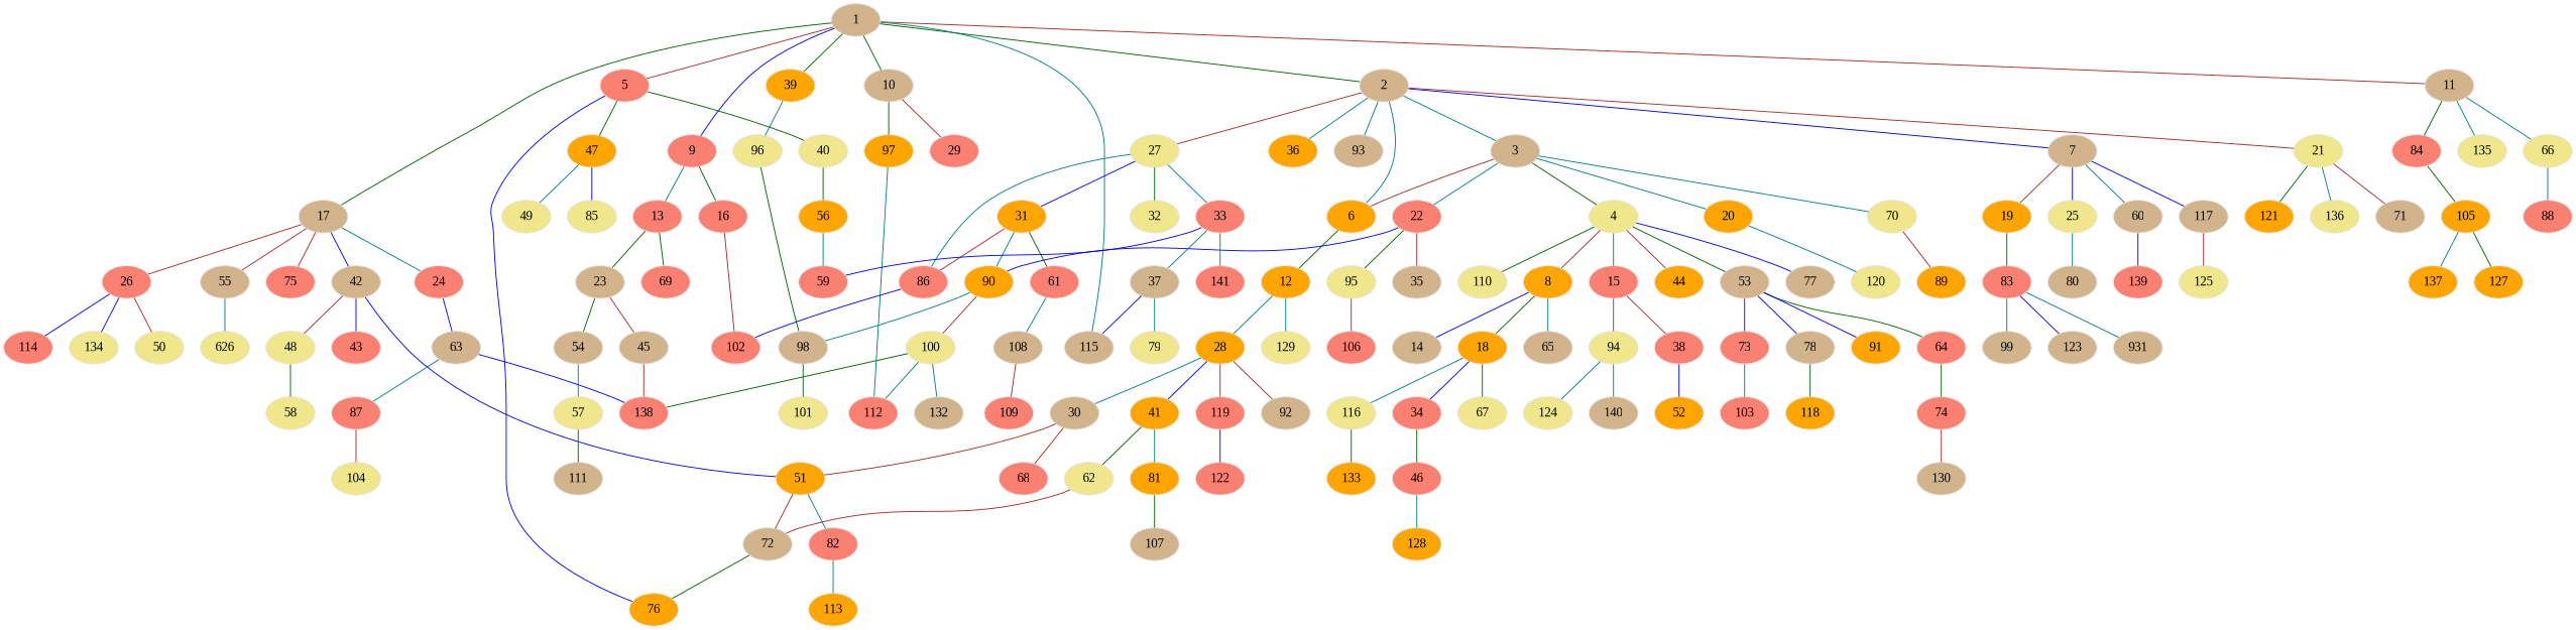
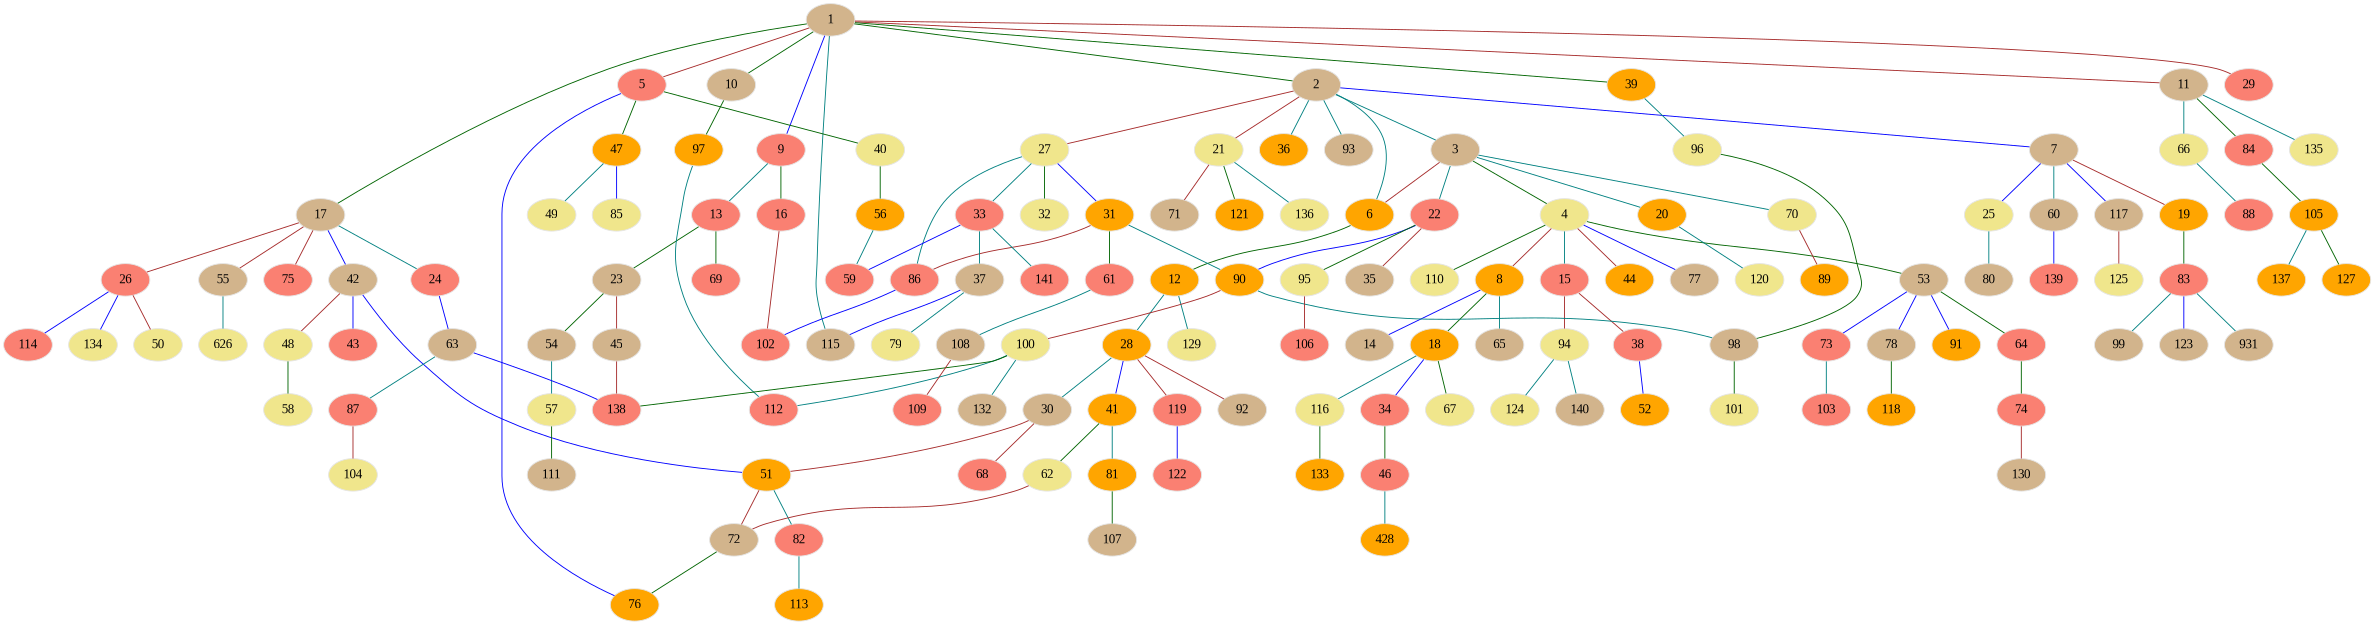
  graph {
    fontname="Liberation Serif"
    node [color=gray90 fillcolor=tan fontname="Liberation Serif" style=filled]
    edge [color=teal fontname="Liberation Serif"]
    1
    2
    5 [fillcolor=salmon]
    9 [fillcolor=salmon]
    10
    11
    17
    29 [fillcolor=salmon]
    39 [fillcolor=orange]
    115
    3
    6 [fillcolor=orange]
    7
    21 [fillcolor=khaki]
    27 [fillcolor=khaki]
    36 [fillcolor=orange]
    93
    40 [fillcolor=khaki]
    47 [fillcolor=orange]
    76 [fillcolor=orange]
    13 [fillcolor=salmon]
    16 [fillcolor=salmon]
    97 [fillcolor=orange]
    66 [fillcolor=khaki]
    84 [fillcolor=salmon]
    135 [fillcolor=khaki]
    24 [fillcolor=salmon]
    26 [fillcolor=salmon]
    42
    55
    75 [fillcolor=salmon]
    96 [fillcolor=khaki]
    4 [fillcolor=khaki]
    20 [fillcolor=orange]
    22 [fillcolor=salmon]
    70 [fillcolor=khaki]
    12 [fillcolor=orange]
    19 [fillcolor=orange]
    25 [fillcolor=khaki]
    60
    117
    71
    121 [fillcolor=orange]
    136 [fillcolor=khaki]
    31 [fillcolor=orange]
    32 [fillcolor=khaki]
    33 [fillcolor=salmon]
    86 [fillcolor=salmon]
    8 [fillcolor=orange]
    15 [fillcolor=salmon]
    44 [fillcolor=orange]
    53
    77
    110 [fillcolor=khaki]
    120 [fillcolor=khaki]
    35
    90 [fillcolor=orange]
    95 [fillcolor=khaki]
    89 [fillcolor=orange]
    14
    18 [fillcolor=orange]
    65
    38 [fillcolor=salmon]
    94 [fillcolor=khaki]
    64 [fillcolor=salmon]
    73 [fillcolor=salmon]
    78
    91 [fillcolor=orange]
    56 [fillcolor=orange]
    49 [fillcolor=khaki]
    85 [fillcolor=khaki]
    28 [fillcolor=orange]
    129 [fillcolor=khaki]
    83 [fillcolor=salmon]
    80
    139 [fillcolor=salmon]
    125 [fillcolor=khaki]
    34 [fillcolor=salmon]
    67 [fillcolor=khaki]
    116 [fillcolor=khaki]
    23
    69 [fillcolor=salmon]
    102 [fillcolor=salmon]
    112 [fillcolor=salmon]
    88 [fillcolor=salmon]
    105 [fillcolor=orange]
    30
    41 [fillcolor=orange]
    92
    119 [fillcolor=salmon]
    45
    54
    52 [fillcolor=orange]
    124 [fillcolor=khaki]
    140
    63
    50 [fillcolor=khaki]
    114 [fillcolor=salmon]
    134 [fillcolor=khaki]
    51 [fillcolor=orange]
    43 [fillcolor=salmon]
    48 [fillcolor=khaki]
    n103 [fillcolor=khaki label=626]
    46 [fillcolor=salmon]
    133 [fillcolor=orange]
    99
    123
    n108 [label=931]
    98
    100 [fillcolor=khaki]
    106 [fillcolor=salmon]
    138 [fillcolor=salmon]
    57 [fillcolor=khaki]
    87 [fillcolor=salmon]
    61 [fillcolor=salmon]
    37
    59 [fillcolor=salmon]
    141 [fillcolor=salmon]
    68 [fillcolor=salmon]
    62 [fillcolor=khaki]
    81 [fillcolor=orange]
    122 [fillcolor=salmon]
    72
    82 [fillcolor=salmon]
    108
    79 [fillcolor=khaki]
-   128 [fillcolor=orange]
+   128 [fillcolor=orange label=428]
    107
    58 [fillcolor=khaki]
    113 [fillcolor=orange]
    74 [fillcolor=salmon]
    103 [fillcolor=salmon]
    118 [fillcolor=orange]
    111
    109 [fillcolor=salmon]
    104 [fillcolor=khaki]
    130
    127 [fillcolor=orange]
    137 [fillcolor=orange]
    101 [fillcolor=khaki]
    132
    1 -- 2 [color=darkgreen]
    1 -- 5 [color=brown]
    1 -- 9 [color=blue]
    1 -- 10 [color=darkgreen]
    1 -- 11 [color=brown]
    1 -- 17 [color=darkgreen]
-   10 -- 29 [color=brown]
+   1 -- 29 [color=brown]
    1 -- 39 [color=darkgreen]
    1 -- 115
    2 -- 3
    2 -- 6
    2 -- 7 [color=blue]
    2 -- 21 [color=brown]
    2 -- 27 [color=brown]
    2 -- 36
    2 -- 93
    5 -- 40 [color=darkgreen]
    5 -- 47 [color=darkgreen]
    5 -- 76 [color=blue]
    9 -- 13
    9 -- 16 [color=darkgreen]
    10 -- 97 [color=darkgreen]
    11 -- 66
    11 -- 84 [color=darkgreen]
    11 -- 135
    17 -- 24
    17 -- 26 [color=brown]
    17 -- 42 [color=blue]
    17 -- 55 [color=brown]
    17 -- 75 [color=brown]
    39 -- 96
    3 -- 6 [color=brown]
    3 -- 4 [color=darkgreen]
    3 -- 20
    3 -- 22
    3 -- 70
    6 -- 12 [color=darkgreen]
    7 -- 19 [color=brown]
    7 -- 25 [color=blue]
    7 -- 60
    7 -- 117 [color=blue]
    21 -- 71 [color=brown]
    21 -- 121 [color=darkgreen]
    21 -- 136
    27 -- 31 [color=blue]
    27 -- 32 [color=darkgreen]
    27 -- 33
    27 -- 86
    40 -- 56 [color=darkgreen]
    47 -- 49
    47 -- 85 [color=blue]
    13 -- 23 [color=darkgreen]
    13 -- 69 [color=darkgreen]
    16 -- 102 [color=brown]
    97 -- 112
    66 -- 88
    84 -- 105 [color=darkgreen]
    24 -- 63 [color=blue]
    26 -- 50 [color=brown]
    26 -- 114 [color=blue]
    26 -- 134 [color=blue]
    42 -- 51 [color=blue]
    42 -- 43 [color=blue]
    42 -- 48 [color=brown]
    55 -- n103
    96 -- 98 [color=darkgreen]
    4 -- 8 [color=brown]
    4 -- 15
    4 -- 44 [color=brown]
    4 -- 53 [color=darkgreen]
    4 -- 77 [color=blue]
    4 -- 110 [color=darkgreen]
    20 -- 120
    22 -- 35 [color=brown]
    22 -- 90 [color=blue]
    22 -- 95 [color=darkgreen]
    70 -- 89 [color=brown]
    12 -- 28
    12 -- 129
    19 -- 83 [color=darkgreen]
    25 -- 80
    60 -- 139 [color=blue]
    117 -- 125 [color=brown]
    31 -- 86 [color=brown]
    31 -- 90
    31 -- 61 [color=darkgreen]
    33 -- 37
    33 -- 59 [color=blue]
    33 -- 141
    86 -- 102 [color=blue]
    8 -- 14 [color=blue]
    8 -- 18 [color=darkgreen]
    8 -- 65
    15 -- 38 [color=brown]
    15 -- 94 [color=brown]
    53 -- 64 [color=darkgreen]
    53 -- 73 [color=blue]
    53 -- 78 [color=blue]
    53 -- 91 [color=blue]
    90 -- 98
    90 -- 100 [color=brown]
    95 -- 106 [color=brown]
    18 -- 34 [color=blue]
    18 -- 67 [color=darkgreen]
    18 -- 116
    38 -- 52 [color=blue]
    94 -- 124
    94 -- 140
    64 -- 74 [color=darkgreen]
    73 -- 103
    78 -- 118 [color=darkgreen]
    56 -- 59
    28 -- 30
    28 -- 41 [color=blue]
    28 -- 92 [color=brown]
    28 -- 119 [color=brown]
    83 -- 99
    83 -- 123 [color=blue]
    83 -- n108
    34 -- 46 [color=darkgreen]
    116 -- 133 [color=darkgreen]
    23 -- 45 [color=brown]
    23 -- 54 [color=darkgreen]
    105 -- 127 [color=darkgreen]
    105 -- 137
    30 -- 51 [color=brown]
    30 -- 68 [color=brown]
    41 -- 62 [color=darkgreen]
    41 -- 81
    119 -- 122 [color=blue]
    45 -- 138 [color=brown]
    54 -- 57
    63 -- 138 [color=blue]
    63 -- 87
    51 -- 72 [color=brown]
    51 -- 82
    48 -- 58 [color=darkgreen]
    46 -- 128
    98 -- 101 [color=darkgreen]
    100 -- 112
    100 -- 138 [color=darkgreen]
    100 -- 132
    57 -- 111 [color=darkgreen]
    87 -- 104 [color=brown]
    61 -- 108
    37 -- 115 [color=blue]
    37 -- 79
    62 -- 72 [color=brown]
    81 -- 107 [color=darkgreen]
    72 -- 76 [color=darkgreen]
    82 -- 113
    108 -- 109 [color=brown]
    74 -- 130 [color=brown]
  }
